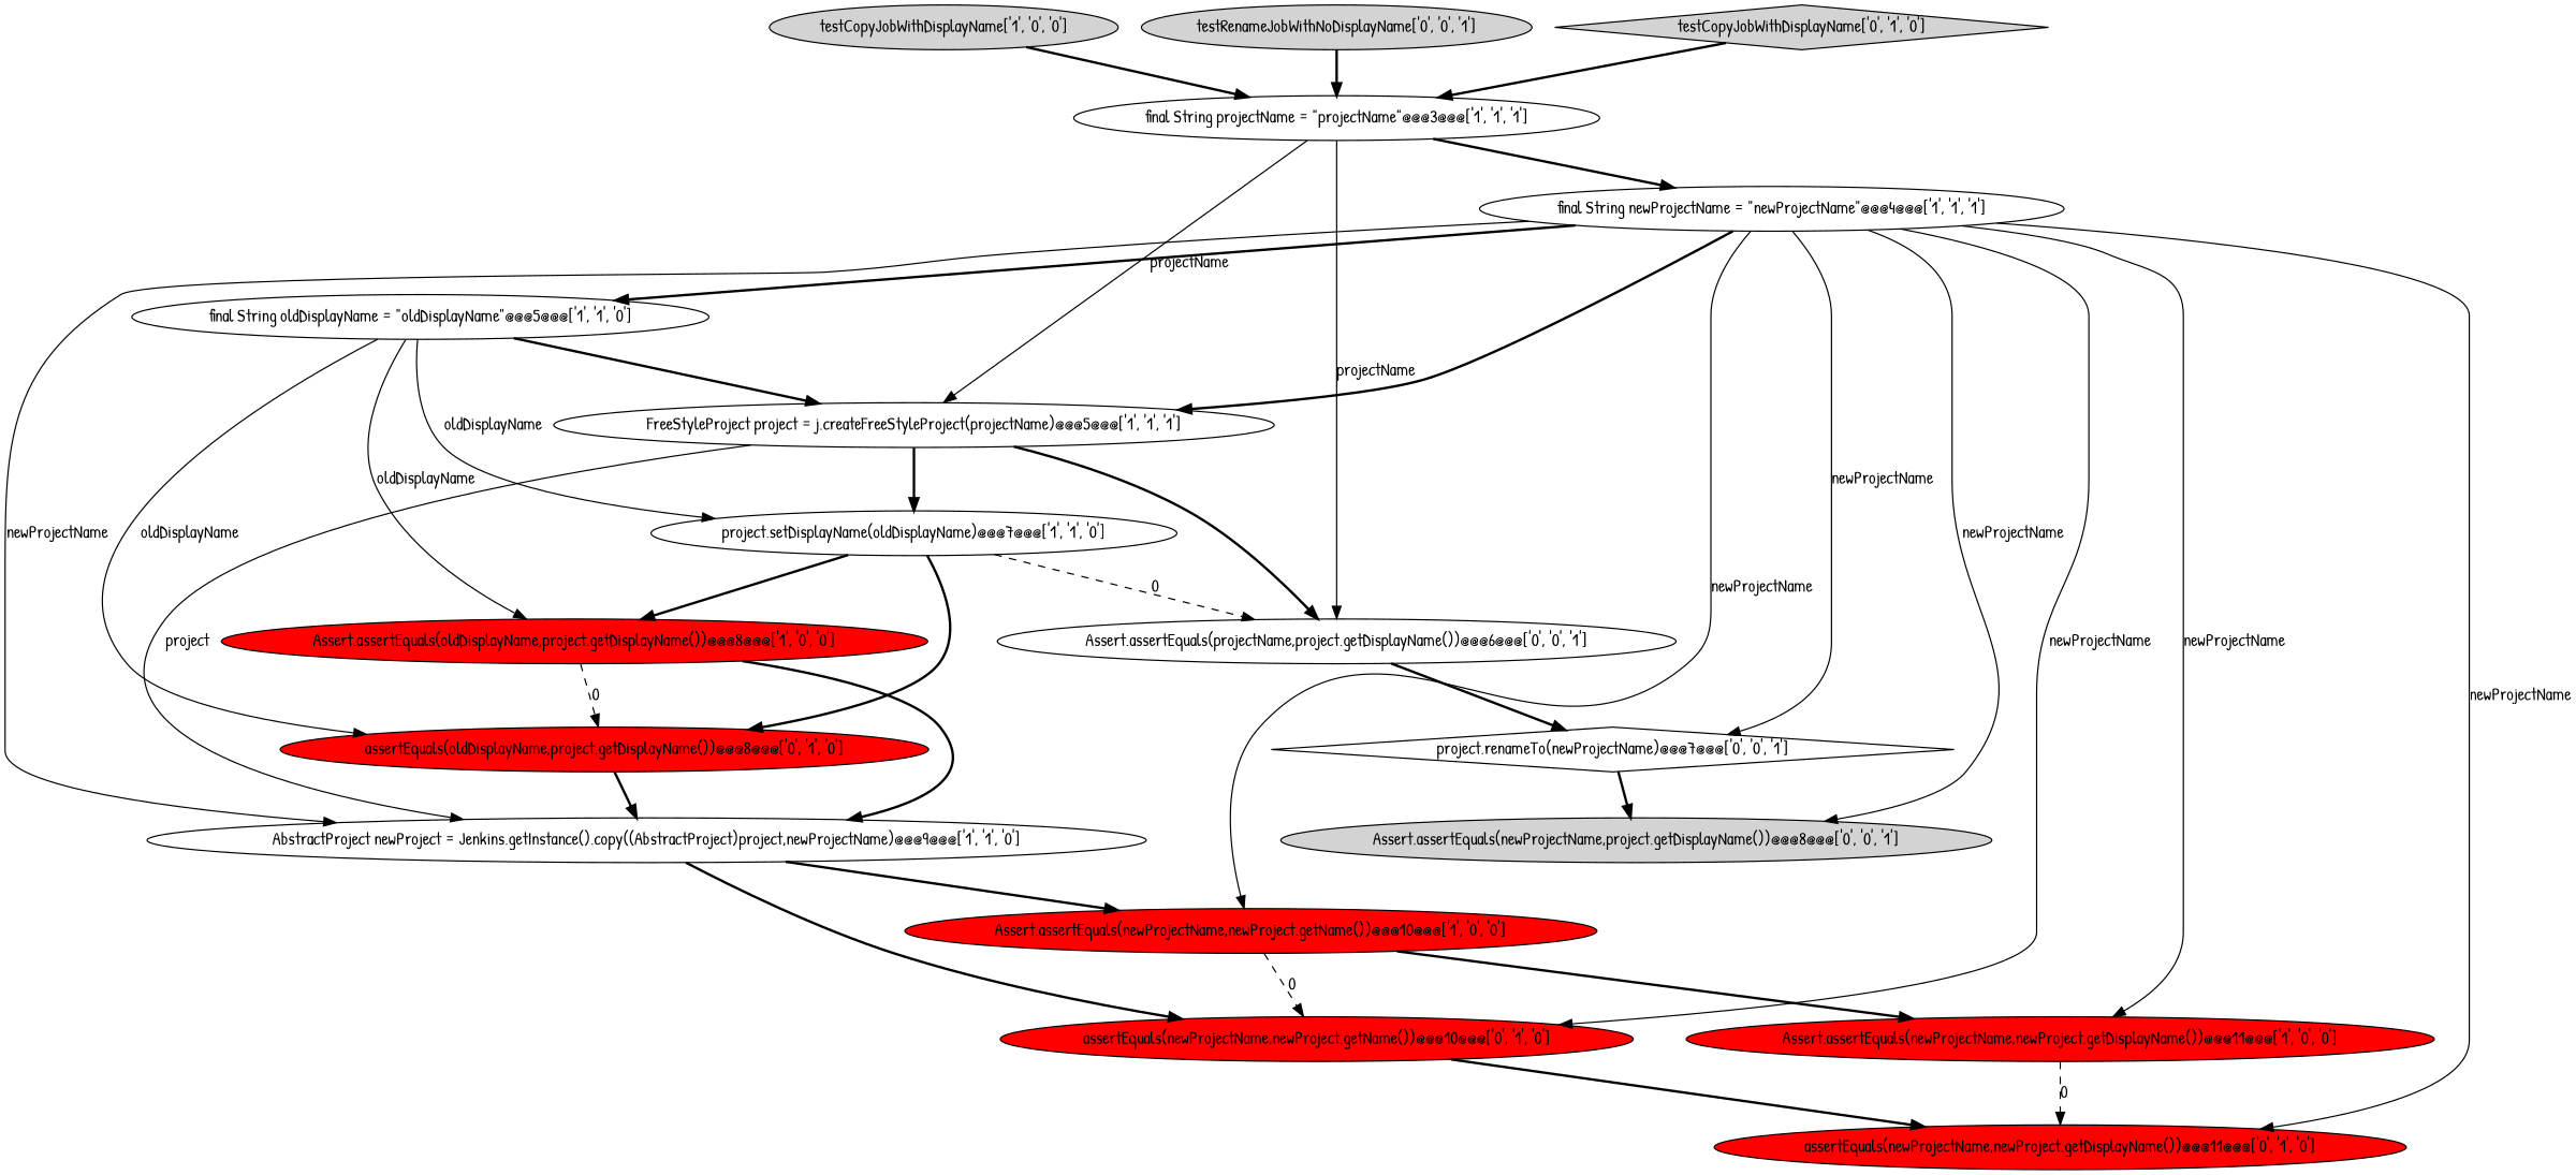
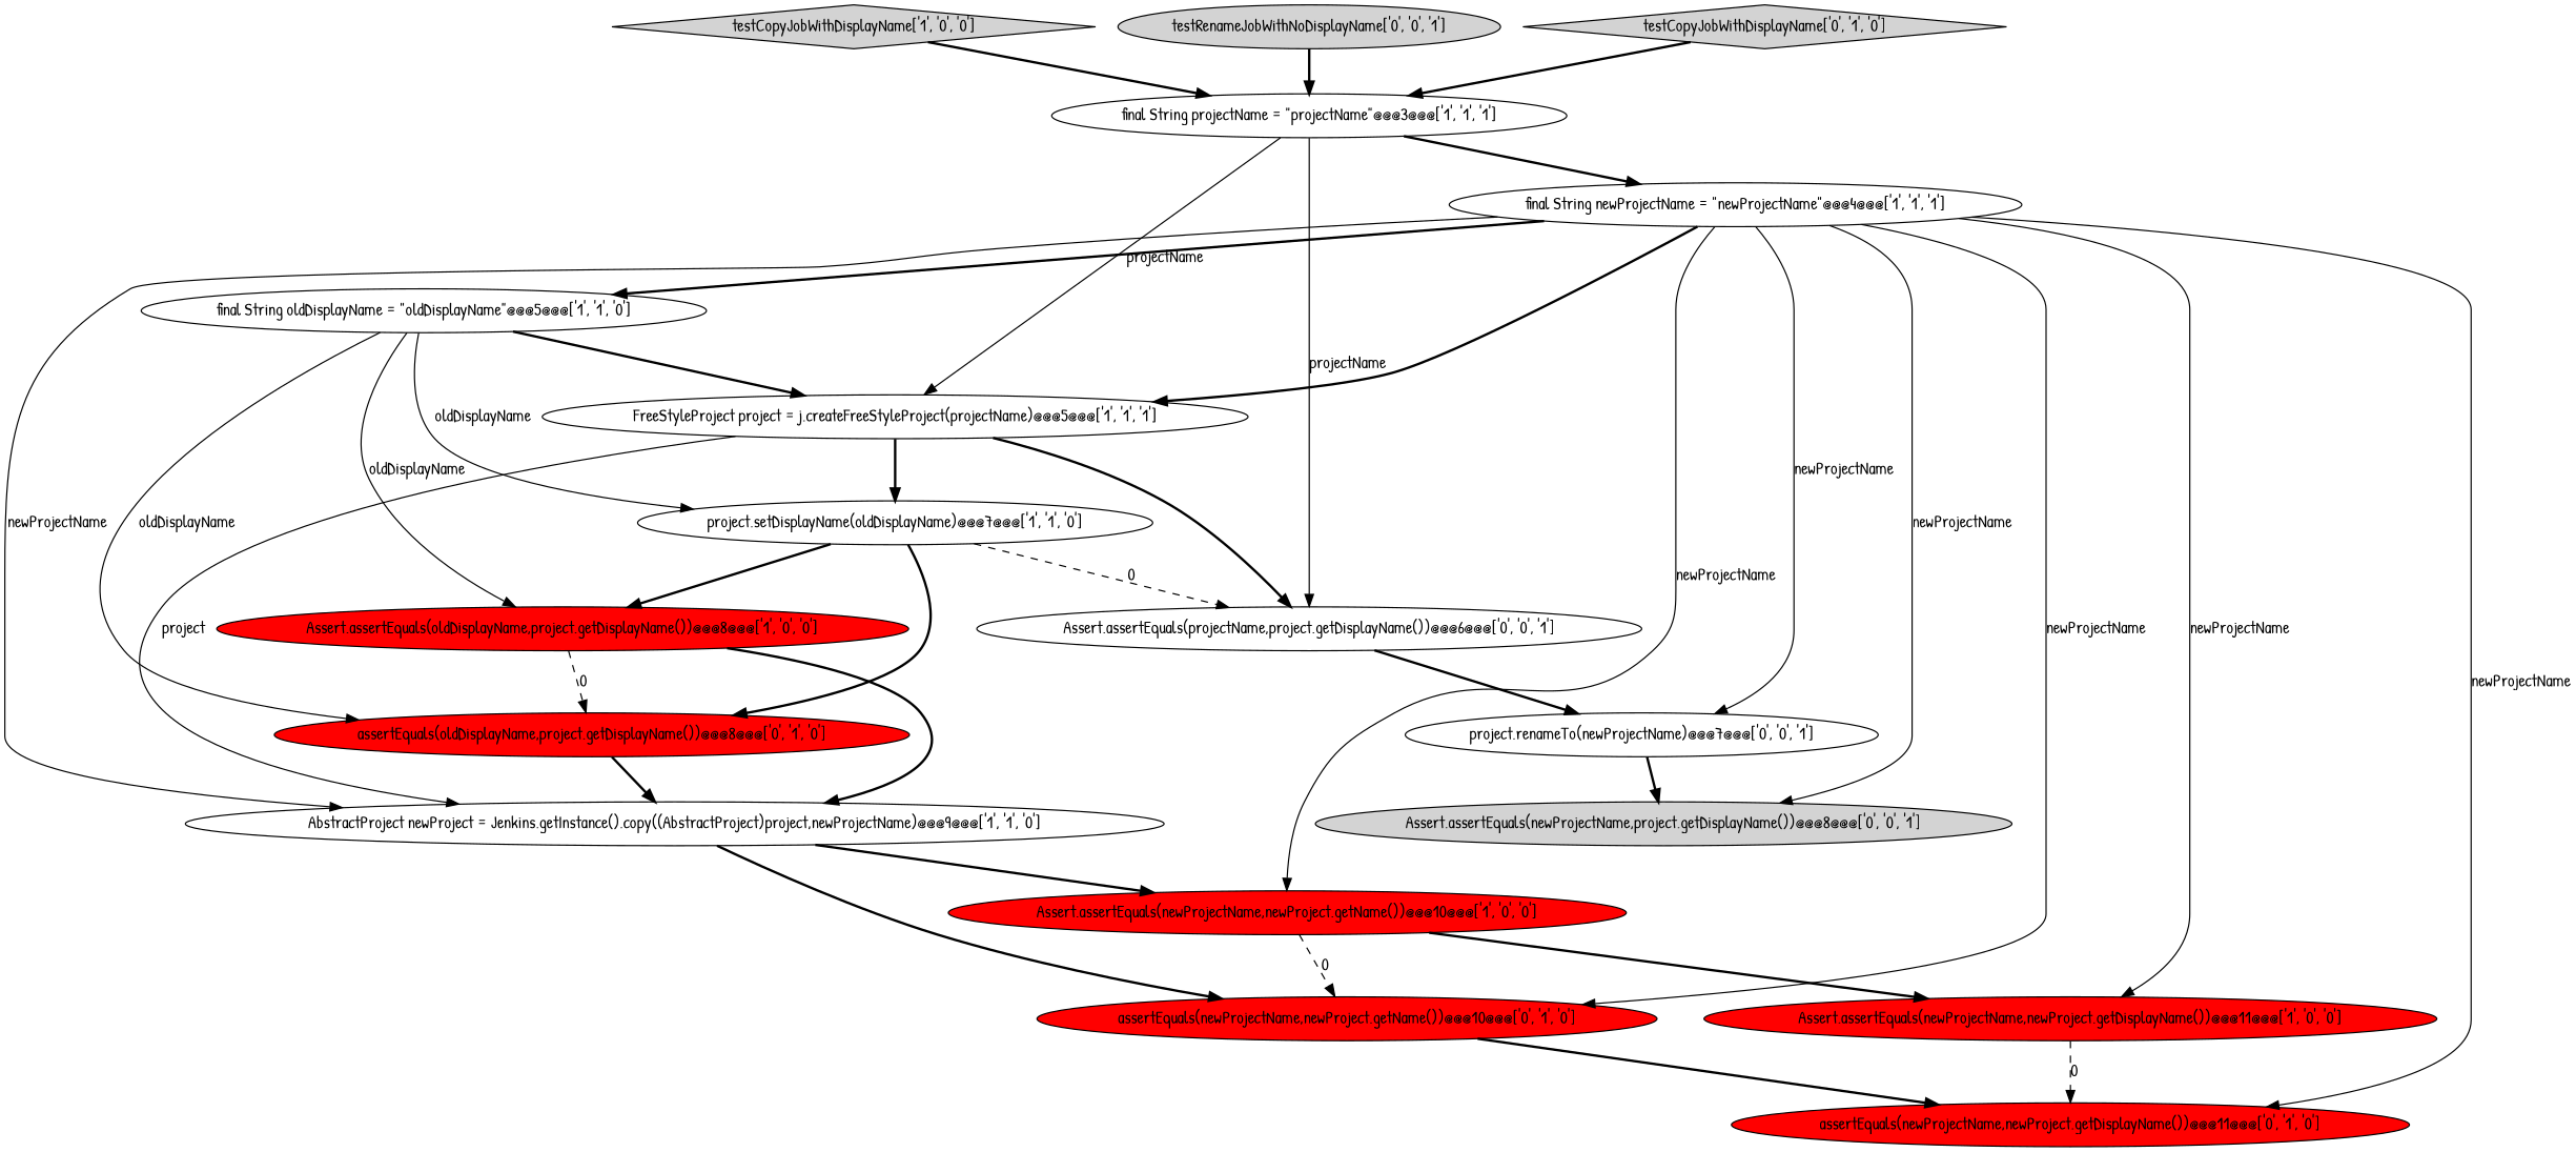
  digraph {
    fontname="Patrick Hand"
    node [fillcolor=white fontname="Patrick Hand" shape=ellipse style=filled]
    edge [fontname="Patrick Hand" style=bold]
    n1 [fillcolor=red label="Assert.assertEquals(newProjectName,newProject.getName())@@@10@@@['1', '0', '0']"]
    n2 [fillcolor=red label="Assert.assertEquals(newProjectName,newProject.getDisplayName())@@@11@@@['1', '0', '0']"]
    n3 [fillcolor=red label="assertEquals(newProjectName,newProject.getName())@@@10@@@['0', '1', '0']"]
    n4 [fillcolor=red label="assertEquals(newProjectName,newProject.getDisplayName())@@@11@@@['0', '1', '0']"]
    n5 [label="final String newProjectName = \"newProjectName\"@@@4@@@['1', '1', '1']"]
    n6 [label="final String oldDisplayName = \"oldDisplayName\"@@@5@@@['1', '1', '0']"]
-   n7 [label="project.renameTo(newProjectName)@@@7@@@['0', '0', '1']" shape=diamond]
+   n7 [label="project.renameTo(newProjectName)@@@7@@@['0', '0', '1']"]
    n8 [fillcolor=lightgray label="Assert.assertEquals(newProjectName,project.getDisplayName())@@@8@@@['0', '0', '1']"]
    n9 [label="AbstractProject newProject = Jenkins.getInstance().copy((AbstractProject)project,newProjectName)@@@9@@@['1', '1', '0']"]
    n10 [label="FreeStyleProject project = j.createFreeStyleProject(projectName)@@@5@@@['1', '1', '1']"]
    n11 [fillcolor=red label="Assert.assertEquals(oldDisplayName,project.getDisplayName())@@@8@@@['1', '0', '0']"]
    n12 [fillcolor=red label="assertEquals(oldDisplayName,project.getDisplayName())@@@8@@@['0', '1', '0']"]
    n13 [label="project.setDisplayName(oldDisplayName)@@@7@@@['1', '1', '0']"]
    n14 [label="Assert.assertEquals(projectName,project.getDisplayName())@@@6@@@['0', '0', '1']"]
-   n15 [fillcolor=lightgray label="testCopyJobWithDisplayName['1', '0', '0']"]
+   n15 [fillcolor=lightgray label="testCopyJobWithDisplayName['1', '0', '0']" shape=diamond]
    n16 [label="final String projectName = \"projectName\"@@@3@@@['1', '1', '1']"]
    n17 [fillcolor=lightgray label="testRenameJobWithNoDisplayName['0', '0', '1']"]
    n18 [fillcolor=lightgray label="testCopyJobWithDisplayName['0', '1', '0']" shape=diamond]
    n1 -> n2
    n1 -> n3 [label=0 style=dashed]
    n2 -> n4 [label=0 style=dashed]
    n3 -> n4
    n5 -> n1 [label=newProjectName style=solid]
    n5 -> n2 [label=newProjectName style=solid]
    n5 -> n3 [label=newProjectName style=solid]
    n5 -> n4 [label=newProjectName style=solid]
    n5 -> n6
    n5 -> n7 [label=newProjectName style=solid]
    n5 -> n8 [label=newProjectName style=solid]
    n5 -> n9 [label=newProjectName style=solid]
    n5 -> n10
    n6 -> n10
    n6 -> n11 [label=oldDisplayName style=solid]
    n6 -> n12 [label=oldDisplayName style=solid]
    n6 -> n13 [label=oldDisplayName style=solid]
    n7 -> n8
    n9 -> n1
    n9 -> n3
    n10 -> n9 [label=project style=solid]
    n10 -> n13
    n10 -> n14
    n11 -> n9
    n11 -> n12 [label=0 style=dashed]
    n12 -> n9
    n13 -> n11
    n13 -> n12
    n13 -> n14 [label=0 style=dashed]
    n14 -> n7
    n15 -> n16
    n16 -> n5
    n16 -> n10 [label=projectName style=solid]
    n16 -> n14 [label=projectName style=solid]
    n17 -> n16
    n18 -> n16
  }
